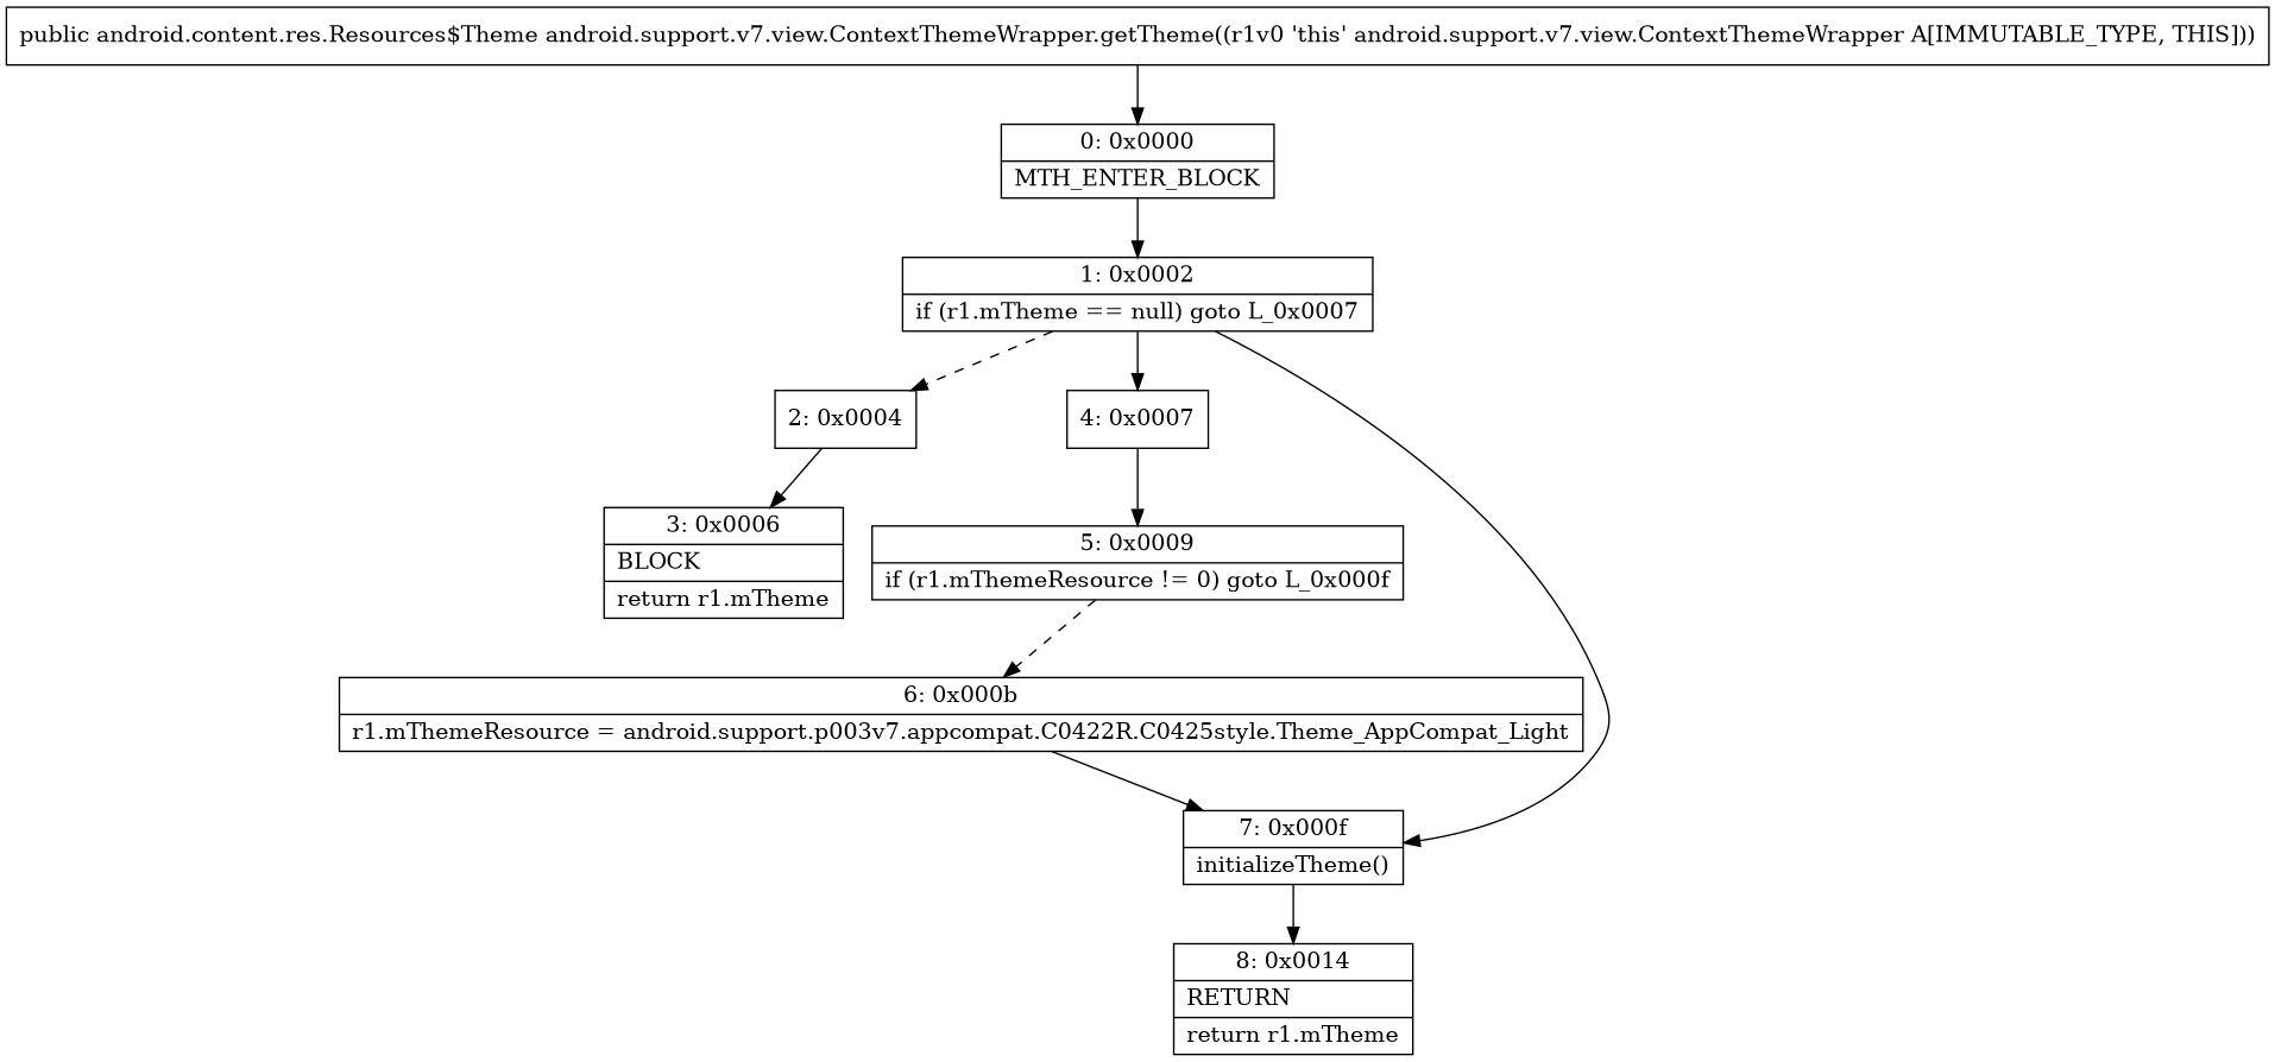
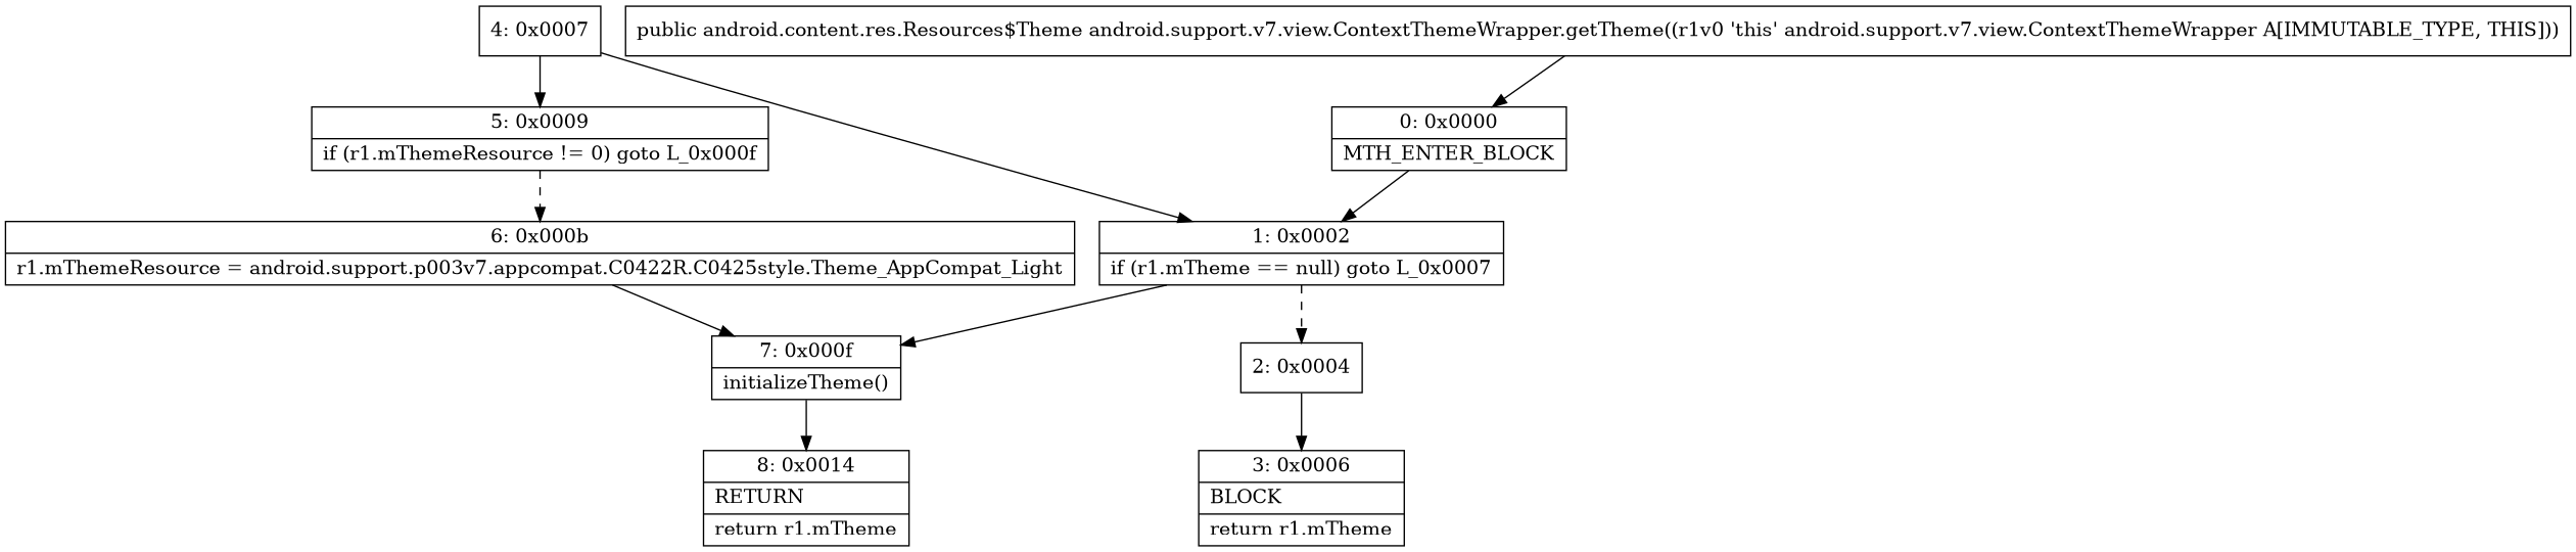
  digraph {
    node [shape=record]
    n1 [label="{0\:\ 0x0000|MTH_ENTER_BLOCK\l}"]
    n2 [label="{1\:\ 0x0002|if (r1.mTheme == null) goto L_0x0007\l}"]
    n3 [label="{2\:\ 0x0004}"]
    n4 [label="{4\:\ 0x0007}"]
    n5 [label="{7\:\ 0x000f|initializeTheme()\l}"]
    n6 [label="{3\:\ 0x0006|BLOCK\l|return r1.mTheme\l}"]
    n7 [label="{5\:\ 0x0009|if (r1.mThemeResource != 0) goto L_0x000f\l}"]
    n8 [label="{6\:\ 0x000b|r1.mThemeResource = android.support.p003v7.appcompat.C0422R.C0425style.Theme_AppCompat_Light\l}"]
    n9 [label="{8\:\ 0x0014|RETURN\l|return r1.mTheme\l}"]
    n10 [label="{public android.content.res.Resources$Theme android.support.v7.view.ContextThemeWrapper.getTheme((r1v0 'this' android.support.v7.view.ContextThemeWrapper A[IMMUTABLE_TYPE, THIS])) }"]
    n1 -> n2
    n2 -> n3 [style=dashed]
-   n2 -> n4
+   n4 -> n2
    n2 -> n5
    n3 -> n6
    n4 -> n7
    n5 -> n9
    n7 -> n8 [style=dashed]
    n8 -> n5
    n10 -> n1
  }
